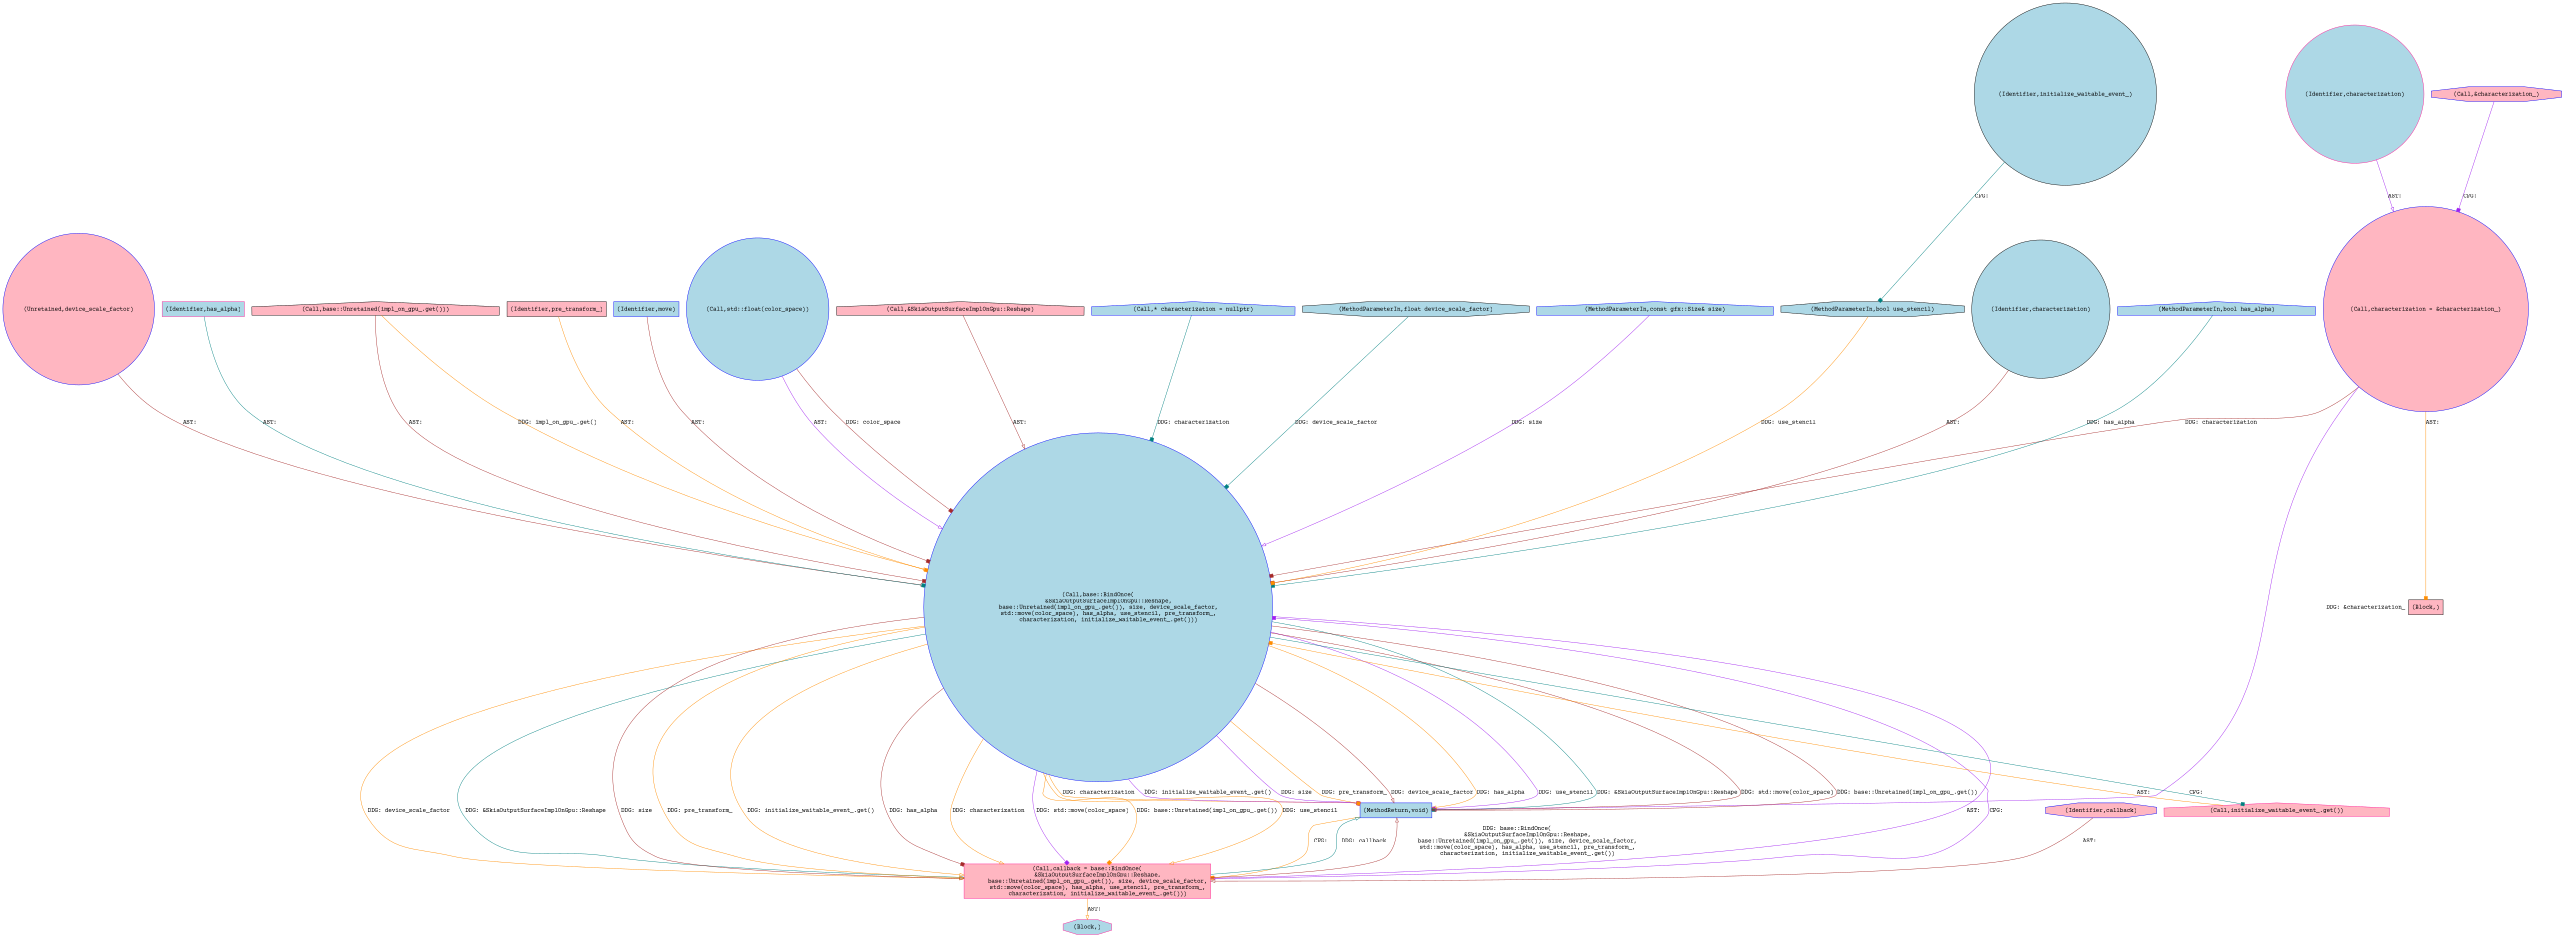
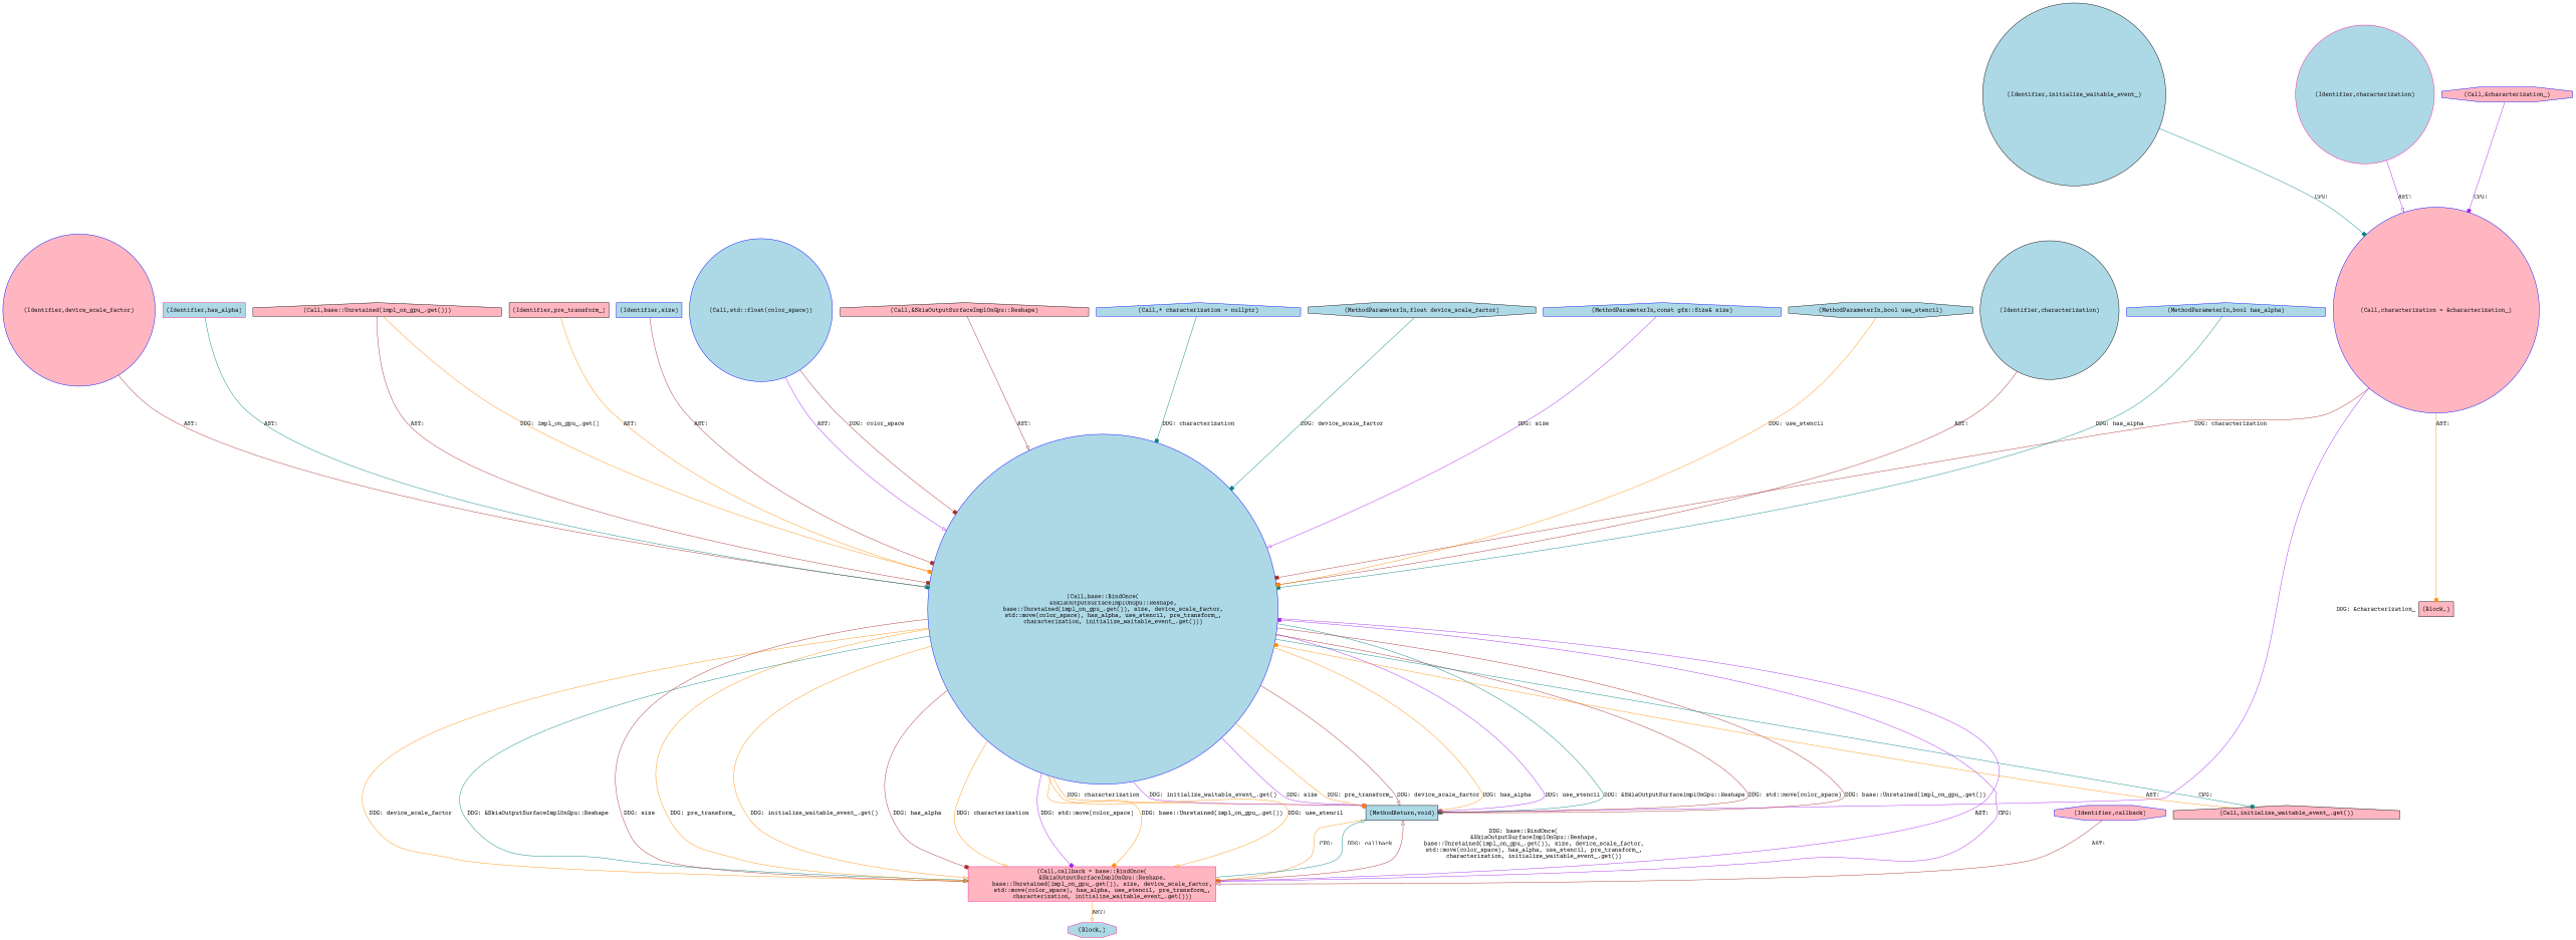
  digraph {
    fontname="Courier Prime"
    node [color=blue fillcolor=lightblue fontname="Courier Prime" shape=circle style=filled]
    edge [arrowhead=box color=darkorange fontname="Courier Prime"]
    n1 [fillcolor=lightpink label="(Call,characterization = &characterization_)"]
    n2 [label="(Call,base::BindOnce(\n      &SkiaOutputSurfaceImplOnGpu::Reshape,\n      base::Unretained(impl_on_gpu_.get()), size, device_scale_factor,\n      std::move(color_space), has_alpha, use_stencil, pre_transform_,\n      characterization, initialize_waitable_event_.get()))"]
-   n3 [label="(MethodReturn,void)" shape=box]
+   n3 [color=black label="(MethodReturn,void)" shape=box]
    n4 [color=black fillcolor=lightpink label="(Block,)" shape=box]
    n5 [color=deeppink fillcolor=lightpink label="(Call,callback = base::BindOnce(\n      &SkiaOutputSurfaceImplOnGpu::Reshape,\n      base::Unretained(impl_on_gpu_.get()), size, device_scale_factor,\n      std::move(color_space), has_alpha, use_stencil, pre_transform_,\n      characterization, initialize_waitable_event_.get()))" shape=box]
-   n6 [color=deeppink fillcolor=lightpink label="(Call,initialize_waitable_event_.get())" shape=house]
+   n6 [color=black fillcolor=lightpink label="(Call,initialize_waitable_event_.get())" shape=house]
    n7 [fillcolor=lightpink label="(Call,&characterization_)" shape=octagon]
    n8 [color=deeppink label="(Block,)" shape=octagon]
    n9 [color=black label="(Identifier,characterization)"]
    n10 [label="(MethodParameterIn,bool has_alpha)" shape=house]
-   n11 [fillcolor=lightpink label="(Unretained,device_scale_factor)"]
+   n11 [fillcolor=lightpink label="(Identifier,device_scale_factor)"]
    n12 [color=deeppink label="(Identifier,has_alpha)" shape=box]
    n13 [fillcolor=lightpink label="(Identifier,callback)" shape=octagon]
    n14 [color=black label="(Identifier,initialize_waitable_event_)"]
    n15 [color=black fillcolor=lightpink label="(Call,base::Unretained(impl_on_gpu_.get()))" shape=house]
    n16 [color=black fillcolor=lightpink label="(Identifier,pre_transform_)" shape=box]
-   n17 [label="(Identifier,move)" shape=box]
+   n17 [label="(Identifier,size)" shape=box]
    n18 [label="(Call,std::float(color_space))"]
    n19 [color=black fillcolor=lightpink label="(Call,&SkiaOutputSurfaceImplOnGpu::Reshape)" shape=house]
    n20 [label="(Call,* characterization = nullptr)" shape=house]
    n21 [color=deeppink label="(Identifier,characterization)"]
    n22 [color=black label="(MethodParameterIn,float device_scale_factor)" shape=octagon]
    n23 [label="(MethodParameterIn,const gfx::Size& size)" shape=house]
    n24 [color=black label="(MethodParameterIn,bool use_stencil)" shape=octagon]
    n1 -> n2 [color=brown label="DDG: characterization"]
    n1 -> n3 [arrowhead=onormal color=purple label="DDG: &characterization_"]
    n1 -> n4 [label="AST: "]
    n2 -> n3 [color=purple label="DDG: use_stencil"]
    n2 -> n3 [color=teal label="DDG: &SkiaOutputSurfaceImplOnGpu::Reshape"]
    n2 -> n3 [arrowhead=onormal color=brown label="DDG: std::move(color_space)"]
    n2 -> n3 [arrowhead=onormal color=brown label="DDG: base::Unretained(impl_on_gpu_.get())"]
    n2 -> n3 [label="DDG: characterization"]
    n2 -> n3 [color=purple label="DDG: initialize_waitable_event_.get()"]
    n2 -> n3 [color=purple label="DDG: size"]
    n2 -> n3 [label="DDG: pre_transform_"]
    n2 -> n3 [arrowhead=onormal color=brown label="DDG: device_scale_factor"]
    n2 -> n3 [arrowhead=onormal label="DDG: has_alpha"]
    n2 -> n5 [arrowhead=onormal color=purple label="AST: "]
    n2 -> n5 [arrowhead=onormal label="DDG: device_scale_factor"]
    n2 -> n5 [arrowhead=onormal color=teal label="DDG: &SkiaOutputSurfaceImplOnGpu::Reshape"]
    n2 -> n5 [arrowhead=onormal color=brown label="DDG: size"]
    n2 -> n5 [arrowhead=onormal label="DDG: pre_transform_"]
    n2 -> n5 [arrowhead=onormal label="DDG: initialize_waitable_event_.get()"]
    n2 -> n5 [color=brown label="DDG: has_alpha"]
    n2 -> n5 [arrowhead=onormal label="DDG: characterization"]
    n2 -> n5 [color=purple label="DDG: std::move(color_space)"]
    n2 -> n5 [label="DDG: base::Unretained(impl_on_gpu_.get())"]
    n2 -> n5 [arrowhead=onormal label="DDG: use_stencil"]
    n2 -> n6 [color=teal label="CFG: "]
    n3 -> n5 [label="CFG: "]
    n5 -> n2 [color=purple label="CFG: "]
    n5 -> n3 [arrowhead=onormal color=teal label="DDG: callback"]
    n5 -> n3 [arrowhead=onormal color=brown label="DDG: base::BindOnce(\n      &SkiaOutputSurfaceImplOnGpu::Reshape,\n      base::Unretained(impl_on_gpu_.get()), size, device_scale_factor,\n      std::move(color_space), has_alpha, use_stencil, pre_transform_,\n      characterization, initialize_waitable_event_.get())"]
    n5 -> n8 [arrowhead=onormal label="AST: "]
    n6 -> n2 [label="AST: "]
    n7 -> n1 [color=purple label="CFG: "]
    n9 -> n2 [color=brown label="AST: "]
    n10 -> n2 [color=teal label="DDG: has_alpha"]
    n11 -> n2 [arrowhead=onormal color=brown label="AST: "]
    n12 -> n2 [color=teal label="AST: "]
    n13 -> n5 [arrowhead=onormal color=brown label="AST: "]
-   n14 -> n24 [color=teal label="CFG: "]
+   n14 -> n1 [color=teal label="CFG: "]
    n15 -> n2 [color=brown label="AST: "]
    n15 -> n2 [arrowhead=onormal label="DDG: impl_on_gpu_.get()"]
    n16 -> n2 [label="AST: "]
    n17 -> n2 [color=brown label="AST: "]
    n18 -> n2 [arrowhead=onormal color=purple label="AST: "]
    n18 -> n2 [color=brown label="DDG: color_space"]
    n19 -> n2 [arrowhead=onormal color=brown label="AST: "]
    n20 -> n2 [color=teal label="DDG: characterization"]
    n21 -> n1 [arrowhead=onormal color=purple label="AST: "]
    n22 -> n2 [color=teal label="DDG: device_scale_factor"]
    n23 -> n2 [arrowhead=onormal color=purple label="DDG: size"]
    n24 -> n2 [label="DDG: use_stencil"]
  }
